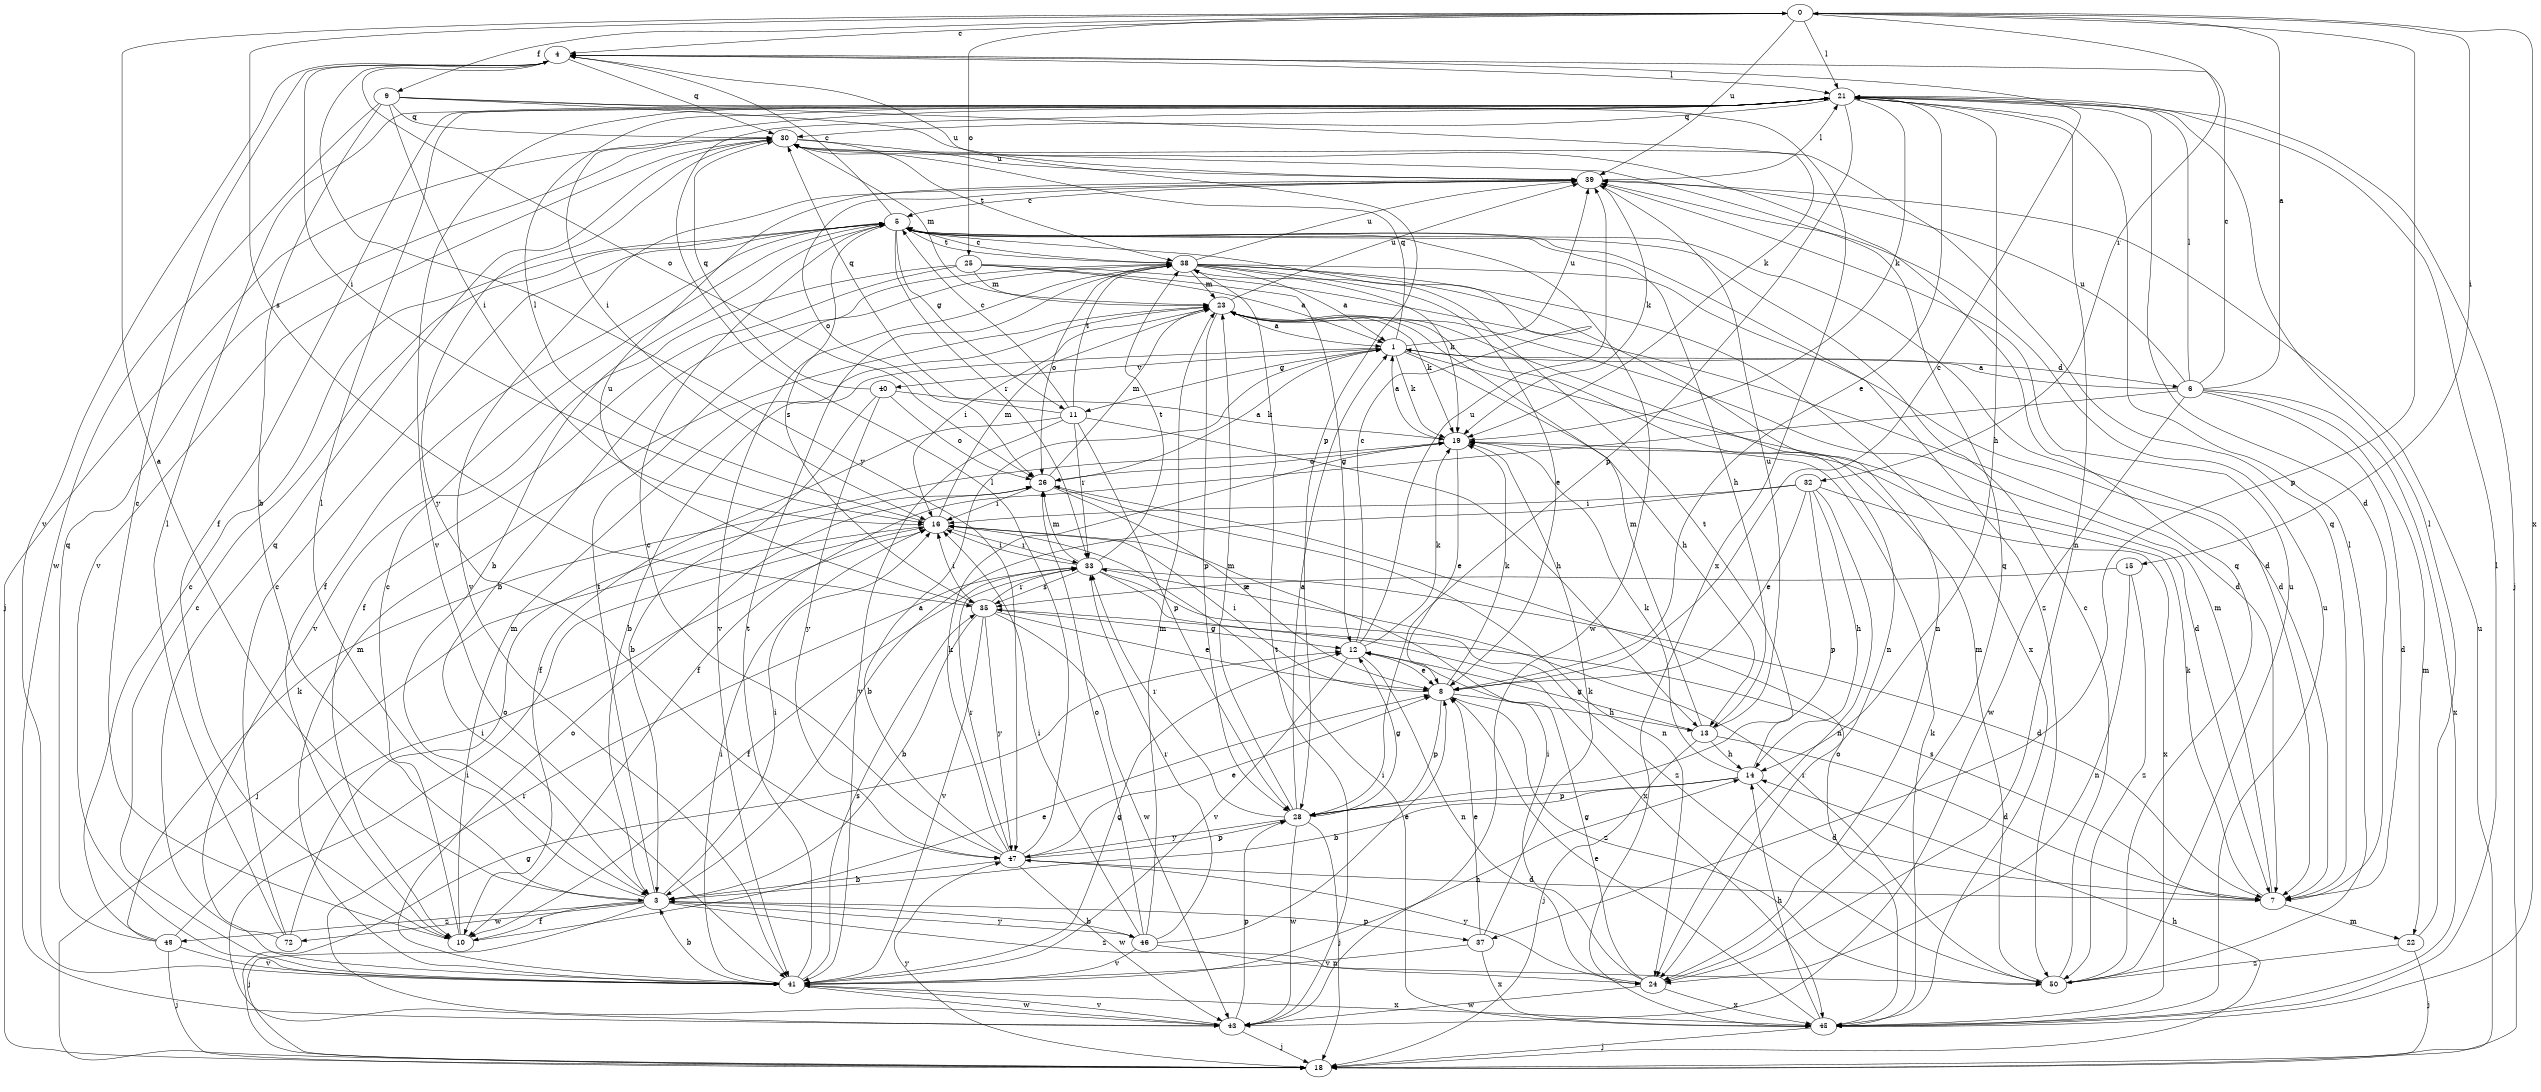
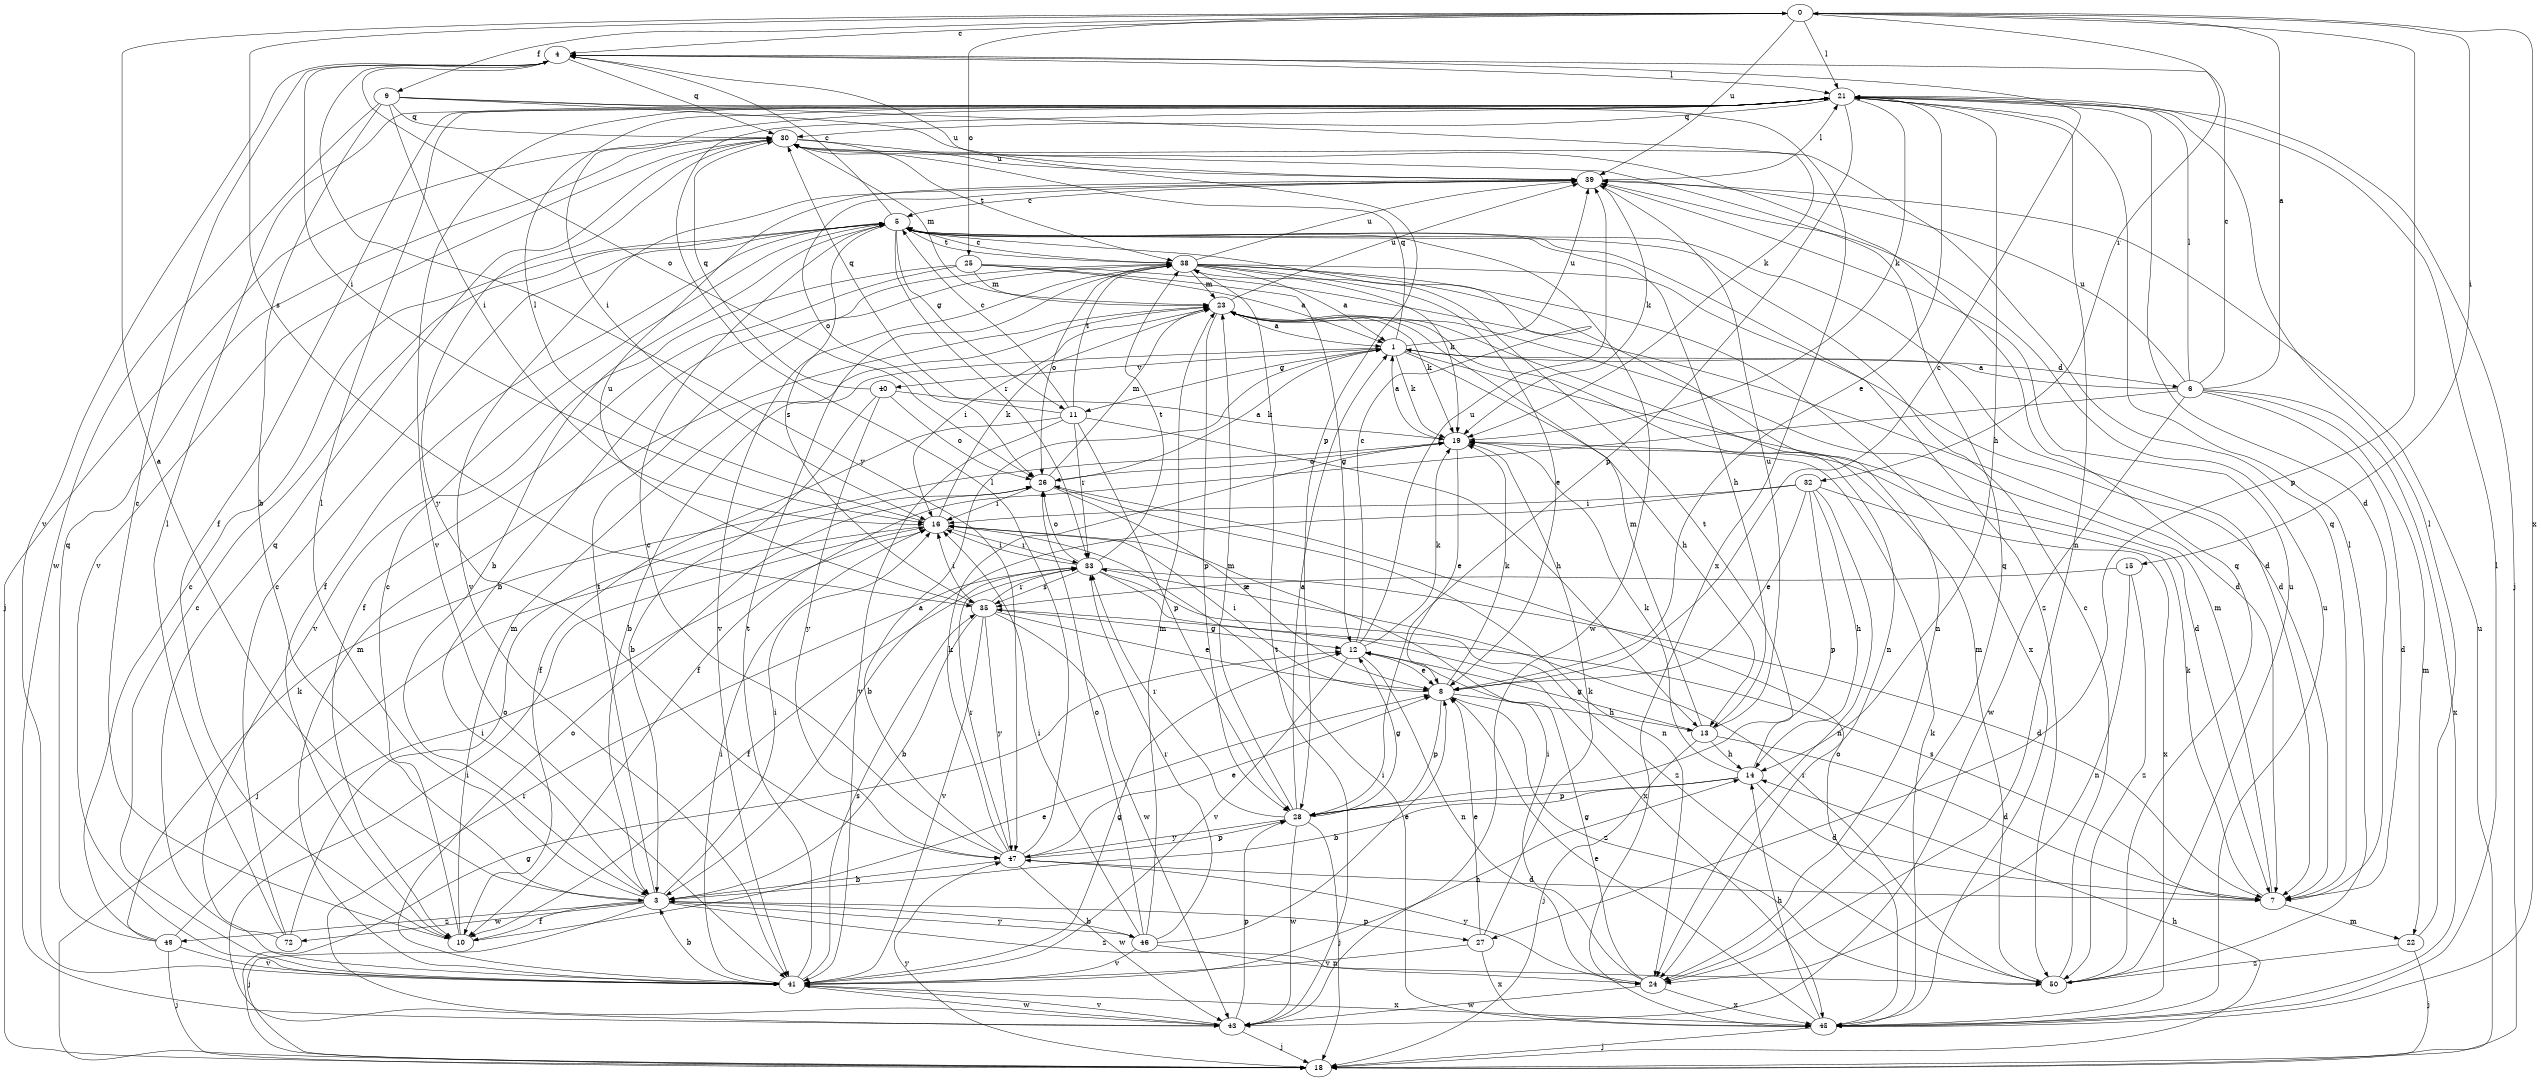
  strict digraph {
    0
    4
    9
    15
    21
    25
-   27 [label=37]
+   27
    32
    35
    39
    45
    30
    16
    26
    28
    41
    47
    3
    19
    43
    50
    24
    7
    10
    18
    8
    14
    1
    23
    12
    33
    5
    6
    11
    13
    40
    38
    n38 [label=72]
    46
    49
    22
    0 -> 4 [label=c]
    0 -> 9 [label=f]
    0 -> 15 [label=i]
    0 -> 21 [label=l]
    0 -> 25 [label=o]
    0 -> 27 [label=p]
    0 -> 32 [label=r]
    0 -> 35 [label=s]
    0 -> 39 [label=u]
    0 -> 45 [label=x]
    4 -> 21 [label=l]
    4 -> 30 [label=q]
    4 -> 16 [label=i]
    4 -> 26 [label=o]
    4 -> 28 [label=p]
    4 -> 41 [label=v]
    4 -> 47 [label=y]
    9 -> 39 [label=u]
    9 -> 45 [label=x]
    9 -> 30 [label=q]
    9 -> 16 [label=i]
    9 -> 3 [label=b]
    9 -> 19 [label=k]
    9 -> 43 [label=w]
    15 -> 35 [label=s]
    15 -> 50 [label=z]
    15 -> 24 [label=n]
    21 -> 30 [label=q]
    21 -> 16 [label=i]
    21 -> 28 [label=p]
    21 -> 41 [label=v]
    21 -> 19 [label=k]
    21 -> 24 [label=n]
    21 -> 7 [label=d]
    21 -> 10 [label=f]
    21 -> 18 [label=j]
    21 -> 8 [label=e]
    21 -> 14 [label=h]
    25 -> 41 [label=v]
    25 -> 7 [label=d]
    25 -> 10 [label=f]
    25 -> 1 [label=a]
    25 -> 23 [label=m]
    25 -> 12 [label=g]
    27 -> 45 [label=x]
    27 -> 41 [label=v]
    27 -> 19 [label=k]
    27 -> 8 [label=e]
    32 -> 45 [label=x]
    32 -> 16 [label=i]
    32 -> 28 [label=p]
    32 -> 3 [label=b]
    32 -> 24 [label=n]
    32 -> 8 [label=e]
    32 -> 14 [label=h]
    35 -> 39 [label=u]
    35 -> 16 [label=i]
    35 -> 41 [label=v]
    35 -> 47 [label=y]
    35 -> 3 [label=b]
    35 -> 43 [label=w]
    35 -> 8 [label=e]
    35 -> 12 [label=g]
    35 -> 33 [label=r]
    39 -> 21 [label=l]
    39 -> 26 [label=o]
    39 -> 41 [label=v]
    39 -> 19 [label=k]
    39 -> 5 [label=c]
    45 -> 21 [label=l]
    45 -> 39 [label=u]
    45 -> 16 [label=i]
    45 -> 26 [label=o]
    45 -> 19 [label=k]
    45 -> 18 [label=j]
    45 -> 8 [label=e]
    45 -> 14 [label=h]
    30 -> 39 [label=u]
    30 -> 41 [label=v]
    30 -> 47 [label=y]
    30 -> 18 [label=j]
    30 -> 23 [label=m]
    30 -> 38 [label=t]
    16 -> 21 [label=l]
    16 -> 18 [label=j]
-   16 -> 23 [label=m]
+   16 -> 23 [label=k]
    16 -> 33 [label=r]
    26 -> 16 [label=i]
    26 -> 24 [label=n]
    26 -> 8 [label=e]
    26 -> 1 [label=a]
    26 -> 23 [label=m]
    28 -> 47 [label=y]
    28 -> 43 [label=w]
    28 -> 18 [label=j]
    28 -> 1 [label=a]
    28 -> 23 [label=m]
    28 -> 12 [label=g]
    28 -> 33 [label=r]
    41 -> 35 [label=s]
    41 -> 45 [label=x]
    41 -> 16 [label=i]
    41 -> 26 [label=o]
    41 -> 3 [label=b]
    41 -> 43 [label=w]
    41 -> 14 [label=h]
    41 -> 23 [label=m]
    41 -> 12 [label=g]
    41 -> 5 [label=c]
    41 -> 38 [label=t]
    47 -> 21 [label=l]
    47 -> 28 [label=p]
    47 -> 3 [label=b]
    47 -> 19 [label=k]
    47 -> 43 [label=w]
    47 -> 7 [label=d]
    47 -> 8 [label=e]
    47 -> 1 [label=a]
    47 -> 33 [label=r]
    47 -> 5 [label=c]
    3 -> 0 [label=a]
    3 -> 21 [label=l]
    3 -> 27 [label=p]
    3 -> 16 [label=i]
    3 -> 50 [label=z]
    3 -> 10 [label=f]
    3 -> 18 [label=j]
    3 -> 38 [label=t]
    3 -> n38 [label=w]
    3 -> 46 [label=y]
    3 -> 49 [label=z]
    19 -> 26 [label=o]
    19 -> 8 [label=e]
    19 -> 1 [label=a]
    43 -> 16 [label=i]
    43 -> 28 [label=p]
    43 -> 41 [label=v]
    43 -> 18 [label=j]
    43 -> 33 [label=r]
    43 -> 38 [label=t]
    50 -> 21 [label=l]
    50 -> 39 [label=u]
    50 -> 30 [label=q]
    50 -> 23 [label=m]
    50 -> 33 [label=r]
    50 -> 5 [label=c]
    24 -> 45 [label=x]
    24 -> 30 [label=q]
    24 -> 16 [label=i]
    24 -> 47 [label=y]
    24 -> 43 [label=w]
    24 -> 12 [label=g]
    7 -> 35 [label=s]
    7 -> 30 [label=q]
    7 -> 19 [label=k]
    7 -> 23 [label=m]
    7 -> 22 [label=m]
    10 -> 4 [label=c]
    10 -> 8 [label=e]
    10 -> 23 [label=m]
    10 -> 5 [label=c]
    18 -> 39 [label=u]
    18 -> 47 [label=y]
    18 -> 14 [label=h]
    18 -> 12 [label=g]
    8 -> 4 [label=c]
    8 -> 16 [label=i]
    8 -> 28 [label=p]
    8 -> 19 [label=k]
    8 -> 50 [label=z]
    8 -> 13 [label=h]
    14 -> 28 [label=p]
    14 -> 3 [label=b]
    14 -> 19 [label=k]
    14 -> 7 [label=d]
    14 -> 38 [label=t]
    1 -> 39 [label=u]
    1 -> 30 [label=q]
    1 -> 3 [label=b]
    1 -> 19 [label=k]
    1 -> 7 [label=d]
    1 -> 6 [label=d]
    1 -> 11 [label=g]
    1 -> 13 [label=h]
    1 -> 40 [label=v]
    23 -> 39 [label=u]
    23 -> 16 [label=i]
    23 -> 28 [label=p]
    23 -> 19 [label=k]
    23 -> 24 [label=n]
    23 -> 1 [label=a]
    12 -> 39 [label=u]
    12 -> 41 [label=v]
    12 -> 19 [label=k]
    12 -> 24 [label=n]
    12 -> 8 [label=e]
    12 -> 5 [label=c]
    33 -> 35 [label=s]
    33 -> 45 [label=x]
    33 -> 16 [label=i]
-   33 -> 26 [label=m]
+   33 -> 26 [label=o]
    33 -> 50 [label=z]
    33 -> 7 [label=d]
    33 -> 10 [label=f]
    33 -> 38 [label=t]
    5 -> 4 [label=c]
    5 -> 35 [label=s]
    5 -> 3 [label=b]
    5 -> 43 [label=w]
    5 -> 50 [label=z]
    5 -> 7 [label=d]
    5 -> 10 [label=f]
    5 -> 33 [label=r]
    5 -> 11 [label=g]
    5 -> 13 [label=h]
    5 -> 38 [label=t]
    6 -> 0 [label=a]
    6 -> 4 [label=c]
    6 -> 21 [label=l]
    6 -> 39 [label=u]
    6 -> 45 [label=x]
    6 -> 43 [label=w]
    6 -> 7 [label=d]
    6 -> 10 [label=f]
    6 -> 1 [label=a]
    6 -> 22 [label=m]
    11 -> 30 [label=q]
    11 -> 28 [label=p]
    11 -> 41 [label=v]
    11 -> 10 [label=f]
    11 -> 33 [label=r]
    11 -> 5 [label=c]
    11 -> 13 [label=h]
    11 -> 38 [label=t]
    13 -> 39 [label=u]
    13 -> 7 [label=d]
    13 -> 18 [label=j]
    13 -> 14 [label=h]
    13 -> 23 [label=m]
    13 -> 12 [label=g]
    40 -> 30 [label=q]
    40 -> 26 [label=o]
    40 -> 47 [label=y]
    40 -> 3 [label=b]
    40 -> 19 [label=k]
    38 -> 39 [label=u]
    38 -> 45 [label=x]
    38 -> 26 [label=o]
    38 -> 41 [label=v]
    38 -> 3 [label=b]
    38 -> 19 [label=k]
    38 -> 24 [label=n]
    38 -> 7 [label=d]
    38 -> 8 [label=e]
    38 -> 1 [label=a]
    38 -> 23 [label=m]
    38 -> 5 [label=c]
    n38 -> 21 [label=l]
    n38 -> 30 [label=q]
    n38 -> 26 [label=o]
    n38 -> 5 [label=c]
    46 -> 16 [label=i]
    46 -> 26 [label=o]
    46 -> 41 [label=v]
    46 -> 3 [label=b]
    46 -> 24 [label=n]
    46 -> 8 [label=e]
    46 -> 23 [label=m]
    46 -> 33 [label=r]
    49 -> 30 [label=q]
    49 -> 16 [label=i]
    49 -> 41 [label=v]
    49 -> 19 [label=k]
    49 -> 18 [label=j]
    49 -> 5 [label=c]
    22 -> 21 [label=l]
    22 -> 50 [label=z]
    22 -> 18 [label=j]
  }
